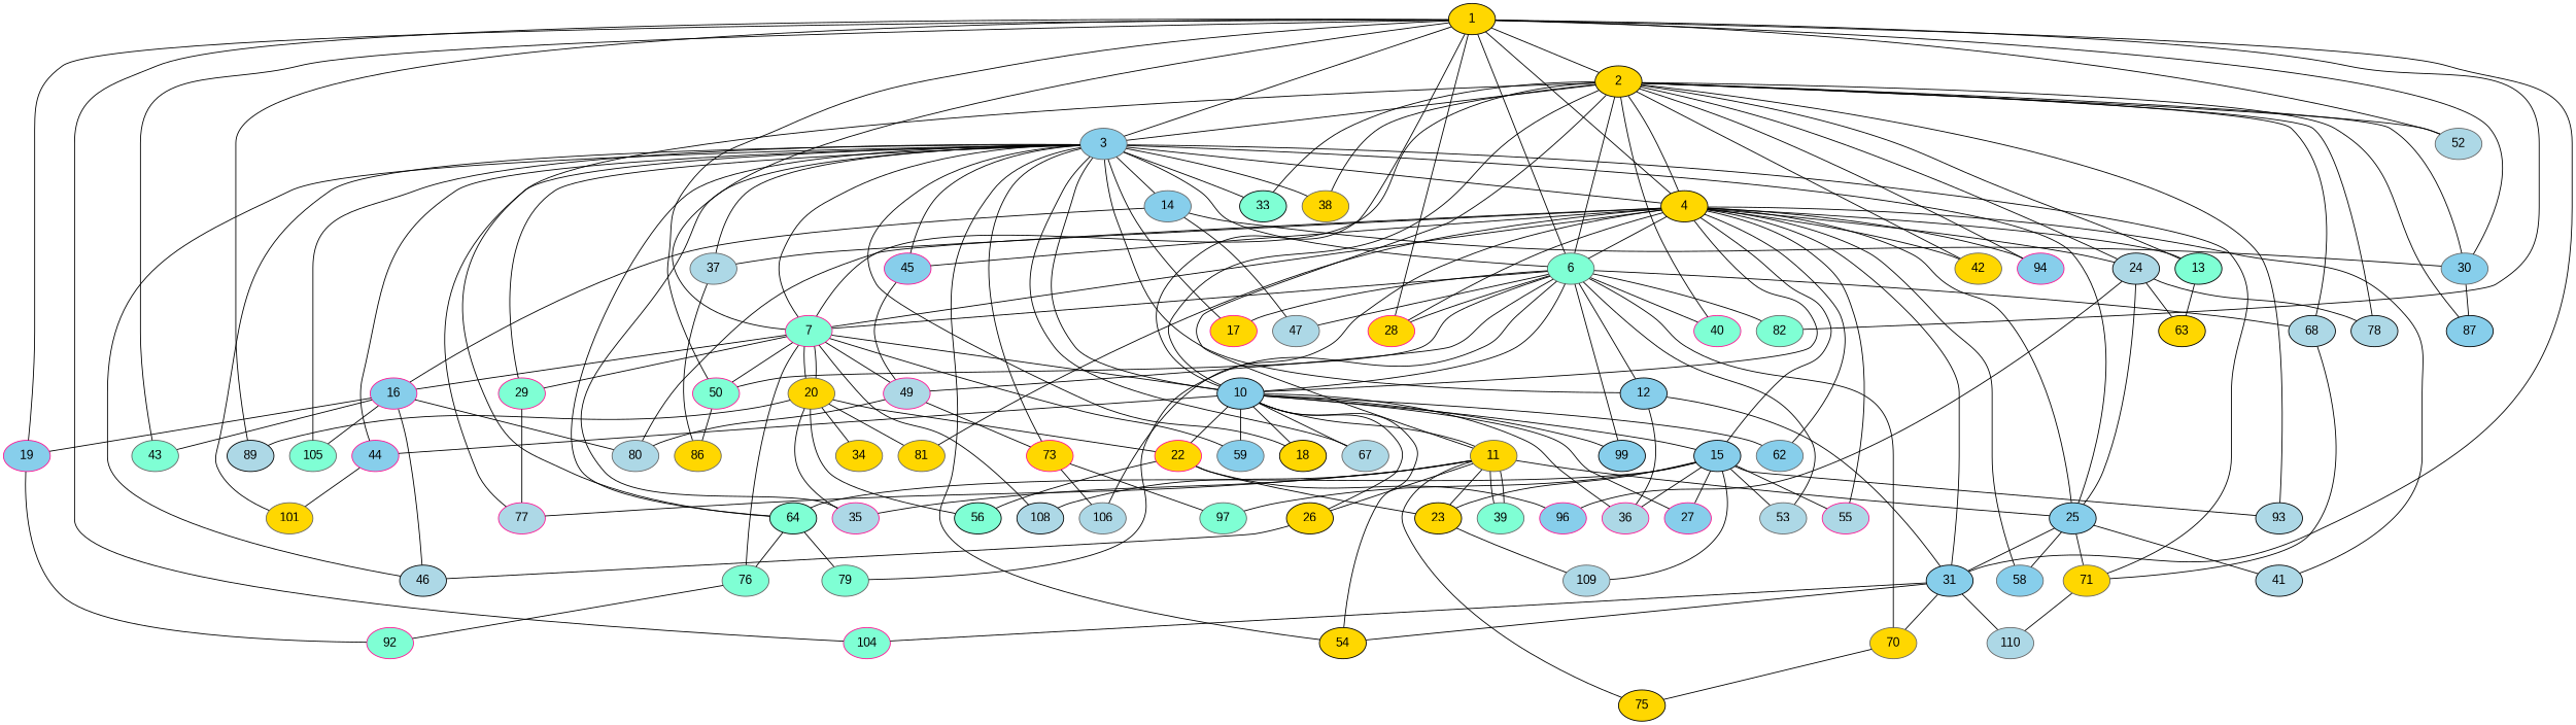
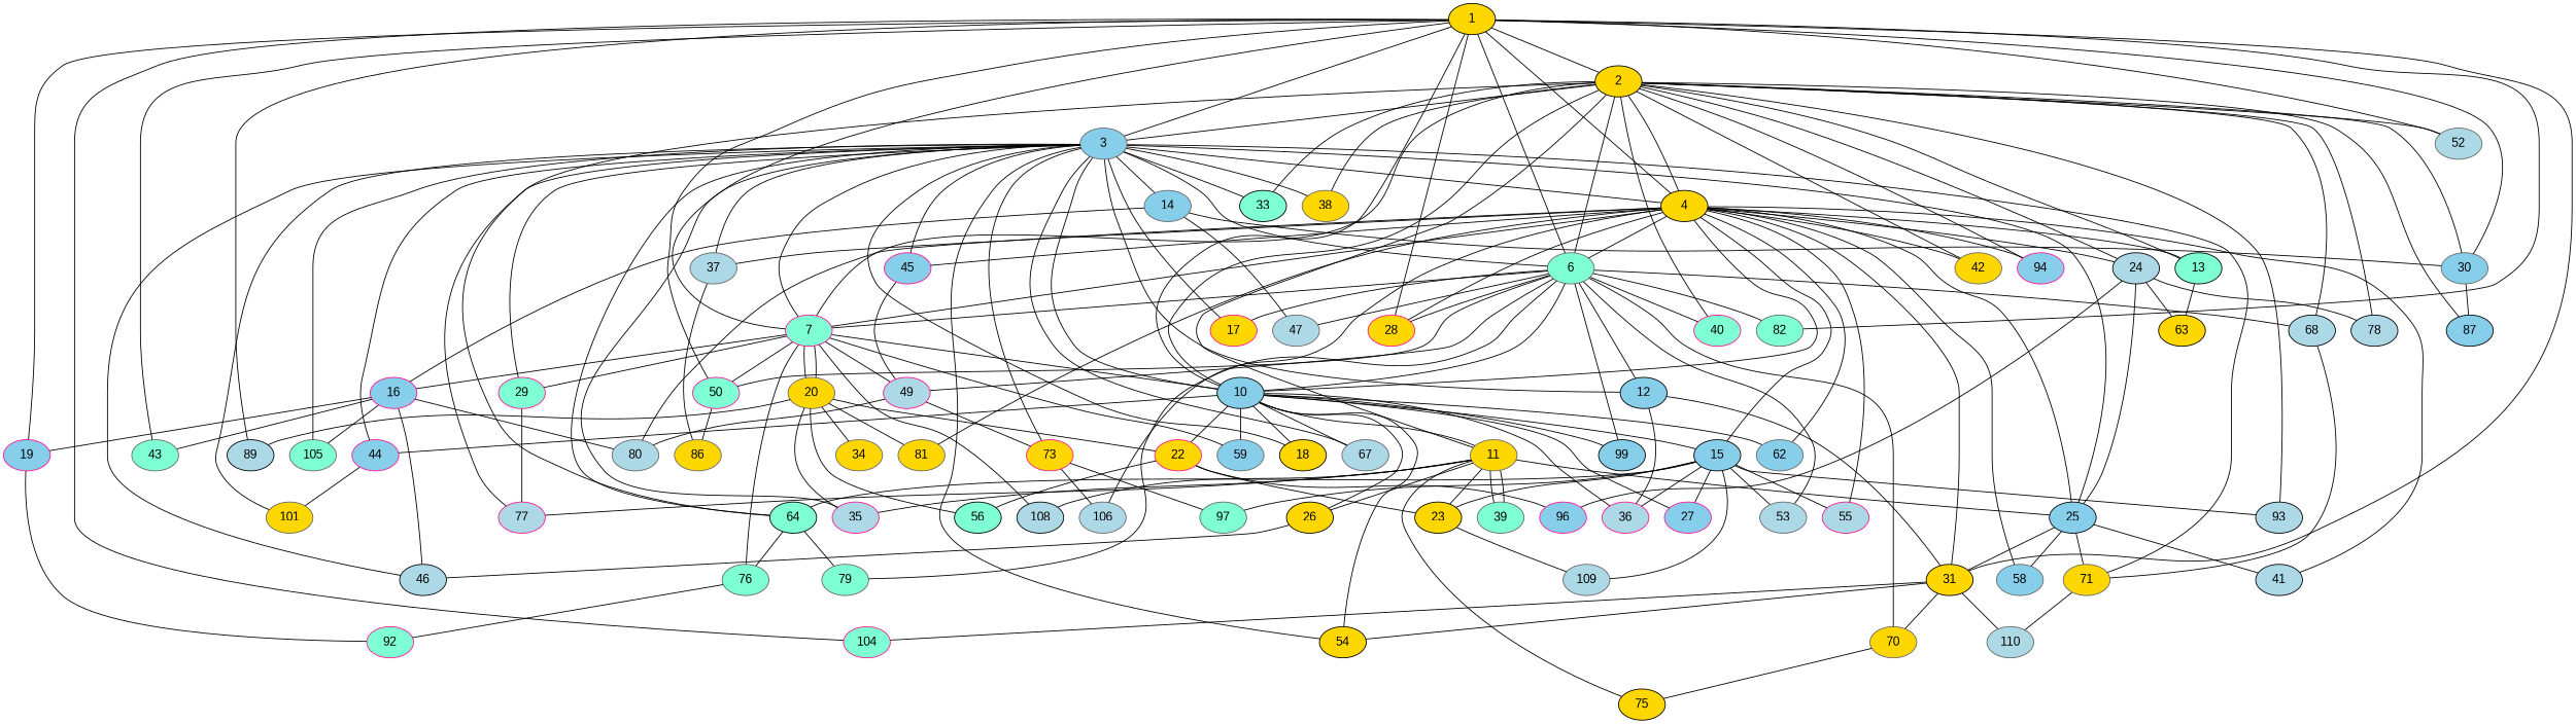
  graph {
    fontname="Liberation Sans"
    node [color=gray40 fillcolor=gold fontname="Liberation Sans" style=filled]
    edge [fontname="Liberation Sans"]
    1 [color=black super="+69"]
    2 [color=black super="+9"]
    3 [fillcolor=skyblue super="+5"]
    4 [color=black super="+8"]
    6 [fillcolor=aquamarine super="+95"]
    7 [color=deeppink fillcolor=aquamarine super="+60"]
    10 [color=black fillcolor=skyblue super="+65"]
    19 [color=deeppink fillcolor=skyblue]
    28 [color=deeppink super="+102"]
    30 [fillcolor=skyblue super="+85"]
-   31 [color=black fillcolor=skyblue super="+88"]
+   31 [color=black super="+88"]
    43 [fillcolor=aquamarine]
    50 [color=deeppink fillcolor=aquamarine super="+84"]
    52 [fillcolor=lightblue]
    82 [fillcolor=aquamarine]
    89 [color=black fillcolor=lightblue]
    104 [color=deeppink fillcolor=aquamarine]
    11 [super="+21"]
    13 [color=black fillcolor=aquamarine]
    24 [color=black fillcolor=lightblue super="+51"]
    33 [color=black fillcolor=aquamarine]
    38
    40 [color=deeppink fillcolor=aquamarine]
    42
    64 [color=black fillcolor=aquamarine super="+83"]
    68 [color=black fillcolor=lightblue]
    78 [color=black fillcolor=lightblue]
    87 [color=black fillcolor=skyblue]
    93 [color=black fillcolor=lightblue]
    94 [color=deeppink fillcolor=skyblue]
    12 [color=black fillcolor=skyblue]
    14 [fillcolor=skyblue]
    17 [color=deeppink]
    18 [color=black]
    25 [color=black fillcolor=skyblue super="+66"]
    29 [color=deeppink fillcolor=aquamarine]
    35 [color=deeppink fillcolor=lightblue]
    37 [fillcolor=lightblue]
    44 [color=deeppink fillcolor=skyblue super="+57"]
    45 [color=deeppink fillcolor=skyblue super="+103"]
    46 [color=black fillcolor=lightblue]
    54 [color=black super="+74"]
    67 [fillcolor=lightblue]
    71 [super="+107"]
    73 [color=deeppink]
    77 [color=deeppink fillcolor=lightblue super="+100"]
    101
    105 [fillcolor=aquamarine]
    15 [color=black fillcolor=skyblue super="+48"]
    41 [color=black fillcolor=lightblue]
    55 [color=deeppink fillcolor=lightblue]
    58 [fillcolor=skyblue]
    62 [fillcolor=skyblue]
    80 [fillcolor=lightblue super="+91"]
    81 [super="+90"]
    106 [fillcolor=lightblue]
    47 [fillcolor=lightblue]
    49 [color=deeppink fillcolor=lightblue super="+72"]
    53 [fillcolor=lightblue]
    70
    79 [fillcolor=aquamarine]
    99 [color=black fillcolor=skyblue]
    16 [color=deeppink fillcolor=skyblue super="+61"]
    20 [super="+98"]
    59 [fillcolor=skyblue]
    76 [fillcolor=aquamarine]
    108 [color=black fillcolor=lightblue]
    22 [color=deeppink]
    26 [color=black]
    27 [color=deeppink fillcolor=skyblue]
    36 [color=deeppink fillcolor=lightblue]
    92 [color=deeppink fillcolor=aquamarine]
    110 [fillcolor=lightblue]
    86
    23 [color=black super="+32"]
    39 [fillcolor=aquamarine]
    75 [color=black]
    63 [color=black]
    96 [color=deeppink fillcolor=skyblue]
    97 [fillcolor=aquamarine]
    109 [fillcolor=lightblue]
    34
    56 [color=black fillcolor=aquamarine]
    1 -- 2 [weight=2]
    1 -- 3 [weight=2]
    1 -- 4 [weight=2]
    1 -- 6
    1 -- 7
    1 -- 10
    1 -- 19
    1 -- 28
    1 -- 30
    1 -- 31
    1 -- 43
    1 -- 50
    1 -- 52
    1 -- 82
    1 -- 89
    1 -- 104
    2 -- 3 [weight=4]
    2 -- 4 [weight=4]
    2 -- 6 [weight=3]
    2 -- 7 [weight=2]
    2 -- 10 [weight=2]
    2 -- 30
    2 -- 52
    2 -- 11
    2 -- 13
    2 -- 24
    2 -- 33
    2 -- 38
    2 -- 40
    2 -- 42
    2 -- 64
    2 -- 68
    2 -- 78
    2 -- 87
    2 -- 93
    2 -- 94
    3 -- 4 [weight=4]
    3 -- 6 [weight=2]
    3 -- 7 [weight=2]
    3 -- 10 [weight=2]
    3 -- 33
    3 -- 38
    3 -- 64
    3 -- 12
    3 -- 14 [weight=2]
    3 -- 17
    3 -- 18
    3 -- 25
    3 -- 29
    3 -- 35
    3 -- 37
    3 -- 44
    3 -- 45
    3 -- 46
    3 -- 54
    3 -- 67
    3 -- 71
    3 -- 73
    3 -- 77
    3 -- 101
    3 -- 105
    4 -- 6 [weight=2]
    4 -- 7 [weight=2]
    4 -- 10 [weight=2]
    4 -- 28
    4 -- 31
    4 -- 13
    4 -- 24
    4 -- 42
    4 -- 94
    4 -- 25
    4 -- 37
    4 -- 45 [weight=2]
    4 -- 15 [weight=2]
    4 -- 41
    4 -- 55
    4 -- 58
    4 -- 62
    4 -- 80
    4 -- 81
    4 -- 106
    6 -- 7
    6 -- 10
    6 -- 28
    6 -- 50
    6 -- 82
    6 -- 40
    6 -- 68
    6 -- 12
    6 -- 17
    6 -- 47
    6 -- 49
    6 -- 53
    6 -- 70
    6 -- 79
    6 -- 99
    7 -- 10 [weight=2]
    7 -- 50
    7 -- 29
    7 -- 49
    7 -- 16
    7 -- 20
    7 -- 20
    7 -- 59
    7 -- 76
    7 -- 108
    10 -- 11
    10 -- 18
    10 -- 44
    10 -- 54
    10 -- 67
    10 -- 15
    10 -- 62
    10 -- 99
    10 -- 59
    10 -- 22 [weight=2]
    10 -- 26
    10 -- 27
    10 -- 36
    19 -- 92
    30 -- 87
    31 -- 104
    31 -- 54
    31 -- 70
    31 -- 110
    50 -- 86
    11 -- 25
    11 -- 35
    11 -- 77
    11 -- 108
    11 -- 26
    11 -- 23
    11 -- 39
    11 -- 39
    11 -- 75
    13 -- 63
    24 -- 78
    24 -- 25
    24 -- 63
    24 -- 96
    64 -- 79
    64 -- 76
    68 -- 71
    12 -- 31
    12 -- 36
    14 -- 30
    14 -- 47
    14 -- 16
    25 -- 31
    25 -- 71
    25 -- 41
    25 -- 58
    29 -- 77
    37 -- 86
    44 -- 101
    45 -- 49
    71 -- 110
    73 -- 106
    73 -- 97
    15 -- 64
    15 -- 93
    15 -- 55
    15 -- 53
    15 -- 27
    15 -- 36
    15 -- 23
    15 -- 97
    15 -- 109
    49 -- 73
    49 -- 80
    70 -- 75
    16 -- 19
    16 -- 43
    16 -- 46
    16 -- 105
    16 -- 80
    20 -- 89
    20 -- 35
    20 -- 81
    20 -- 22
    20 -- 34
    20 -- 56
    76 -- 92
    22 -- 23
    22 -- 96
    22 -- 56
    26 -- 46
    23 -- 109
  }
